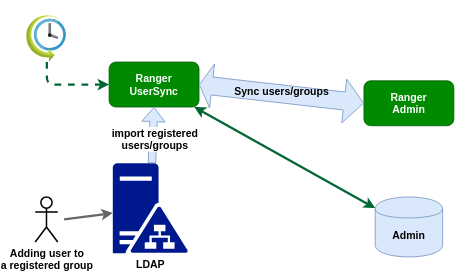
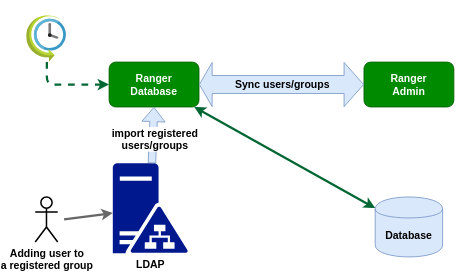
  <mxCell id="0" />
  <mxCell id="1" parent="0" />
- <mxCell id="2" value="Ranger &lt;br style=&quot;font-size: 14px;&quot;&gt;UserSync" style="rounded=1;whiteSpace=wrap;html=1;fillColor=#008a00;strokeColor=#005700;fontColor=#ffffff;fontStyle=1;fontSize=14;" vertex="1" parent="1"><mxGeometry x="130" y="82" width="120" height="60" as="geometry" /></mxCell>
- <mxCell id="3" value="Ranger &lt;br style=&quot;font-size: 14px&quot;&gt;Admin" style="rounded=1;whiteSpace=wrap;html=1;fillColor=#008a00;strokeColor=#005700;fontColor=#ffffff;fontStyle=1;fontSize=14;" vertex="1" parent="1"><mxGeometry x="470" y="107" width="120" height="60" as="geometry" /></mxCell>
- <mxCell id="4" value="Admin" style="shape=cylinder;whiteSpace=wrap;html=1;boundedLbl=1;backgroundOutline=1;fontSize=14;fillColor=#dae8fc;strokeColor=#6c8ebf;fontStyle=1" vertex="1" parent="1"><mxGeometry x="485" y="262" width="90" height="80" as="geometry" /></mxCell>
+ <mxCell id="2" value="Ranger &lt;br style=&quot;font-size: 14px;&quot;&gt;Database" style="rounded=1;whiteSpace=wrap;html=1;fillColor=#008a00;strokeColor=#005700;fontColor=#ffffff;fontStyle=1;fontSize=14;" vertex="1" parent="1"><mxGeometry x="130" y="82" width="120" height="60" as="geometry" /></mxCell>
+ <mxCell id="3" value="Ranger &lt;br style=&quot;font-size: 14px&quot;&gt;Admin" style="rounded=1;whiteSpace=wrap;html=1;fillColor=#008a00;strokeColor=#005700;fontColor=#ffffff;fontStyle=1;fontSize=14;" vertex="1" parent="1"><mxGeometry x="470" y="82" width="120" height="60" as="geometry" /></mxCell>
+ <mxCell id="4" value="Database" style="shape=cylinder;whiteSpace=wrap;html=1;boundedLbl=1;backgroundOutline=1;fontSize=14;fillColor=#dae8fc;strokeColor=#6c8ebf;fontStyle=1" vertex="1" parent="1"><mxGeometry x="485" y="262" width="90" height="80" as="geometry" /></mxCell>
  <mxCell id="5" value="" style="shape=flexArrow;endArrow=classic;startArrow=classic;html=1;fontSize=14;exitX=1;exitY=0.5;exitDx=0;exitDy=0;entryX=0;entryY=0.5;entryDx=0;entryDy=0;endWidth=34;endSize=8.33;startWidth=34;startSize=5.33;width=24;fillColor=#dae8fc;strokeColor=#6c8ebf;" edge="1" parent="1" source="2" target="3"><mxGeometry width="50" height="50" relative="1" as="geometry"><mxPoint x="270" y="42" as="sourcePoint" /><mxPoint x="320" y="-8" as="targetPoint" /></mxGeometry></mxCell>
  <mxCell id="6" value="Sync users/groups" style="text;html=1;resizable=0;points=[];align=center;verticalAlign=middle;labelBackgroundColor=none;fontSize=14;fontStyle=1" vertex="1" connectable="0" parent="5"><mxGeometry x="-0.175" y="1" relative="1" as="geometry"><mxPoint x="19" as="offset" /></mxGeometry></mxCell>
  <mxCell id="7" value="" style="endArrow=classic;startArrow=classic;html=1;fontSize=14;strokeWidth=3;strokeColor=#006633;" edge="1" parent="1" source="4" target="2"><mxGeometry width="50" height="50" relative="1" as="geometry"><mxPoint x="150" y="352" as="sourcePoint" /><mxPoint x="200" y="302" as="targetPoint" /></mxGeometry></mxCell>
  <mxCell id="8" value="" style="aspect=fixed;html=1;perimeter=none;align=center;shadow=0;dashed=0;image;fontSize=12;image=img/lib/mscae/SchedulerJob.svg;labelBackgroundColor=none;" vertex="1" parent="1"><mxGeometry x="20" y="20" width="53" height="62" as="geometry" /></mxCell>
  <mxCell id="9" value="" style="endArrow=classic;html=1;strokeColor=#006633;strokeWidth=3;fontSize=14;entryX=0;entryY=0.5;entryDx=0;entryDy=0;dashed=1;" edge="1" parent="1" target="2"><mxGeometry width="50" height="50" relative="1" as="geometry"><mxPoint x="47" y="82" as="sourcePoint" /><mxPoint x="150" y="152" as="targetPoint" /><Array as="points"><mxPoint x="47" y="112" /></Array></mxGeometry></mxCell>
  <mxCell id="10" value="LDAP" style="pointerEvents=1;shadow=0;dashed=0;html=1;strokeColor=none;labelPosition=center;verticalLabelPosition=bottom;verticalAlign=top;align=center;shape=mxgraph.mscae.enterprise.ad_fs;fillColor=#00188D;labelBackgroundColor=none;fontSize=14;fontStyle=1" vertex="1" parent="1"><mxGeometry x="135" y="217" width="100" height="120" as="geometry" /></mxCell>
  <mxCell id="11" value="" style="shape=flexArrow;endArrow=classic;html=1;strokeColor=#6c8ebf;strokeWidth=1;fontSize=14;entryX=0.5;entryY=1;entryDx=0;entryDy=0;fillColor=#dae8fc;" edge="1" parent="1" source="10" target="2"><mxGeometry width="50" height="50" relative="1" as="geometry"><mxPoint x="-10" y="282" as="sourcePoint" /><mxPoint x="40" y="232" as="targetPoint" /></mxGeometry></mxCell>
  <mxCell id="12" value="import registered &lt;br&gt;users/groups" style="text;html=1;resizable=0;points=[];align=center;verticalAlign=middle;labelBackgroundColor=#ffffff;fontSize=14;fontStyle=1" vertex="1" connectable="0" parent="11"><mxGeometry x="-0.133" y="-2" relative="1" as="geometry"><mxPoint as="offset" /></mxGeometry></mxCell>
  <mxCell id="13" value="Adding user to &lt;br&gt;a registered group" style="shape=umlActor;verticalLabelPosition=bottom;labelBackgroundColor=#ffffff;verticalAlign=top;html=1;outlineConnect=0;fontSize=14;strokeWidth=2;fontStyle=1" vertex="1" parent="1"><mxGeometry x="31.5" y="262" width="30" height="60" as="geometry" /></mxCell>
  <mxCell id="14" value="" style="endArrow=classic;html=1;strokeColor=#666666;strokeWidth=3;fontSize=14;fontStyle=1" edge="1" parent="1" target="10"><mxGeometry width="50" height="50" relative="1" as="geometry"><mxPoint x="70" y="292" as="sourcePoint" /><mxPoint x="40" y="392" as="targetPoint" /></mxGeometry></mxCell>
